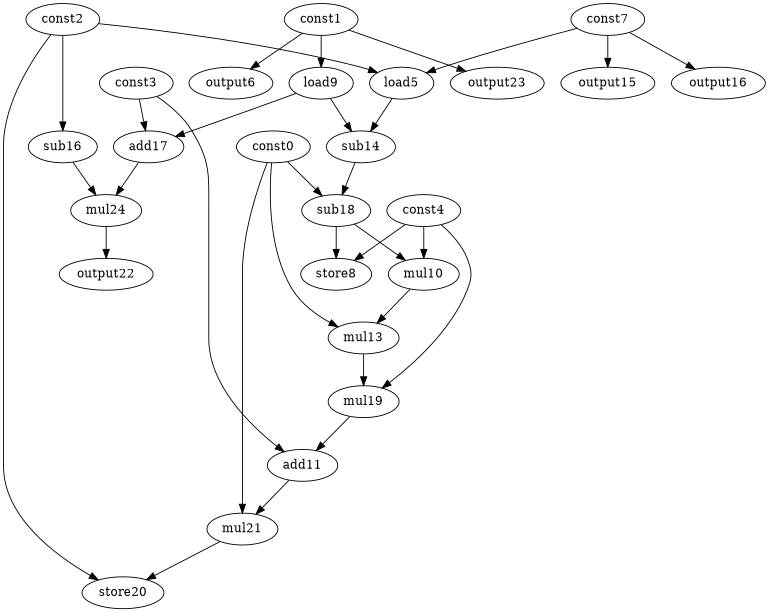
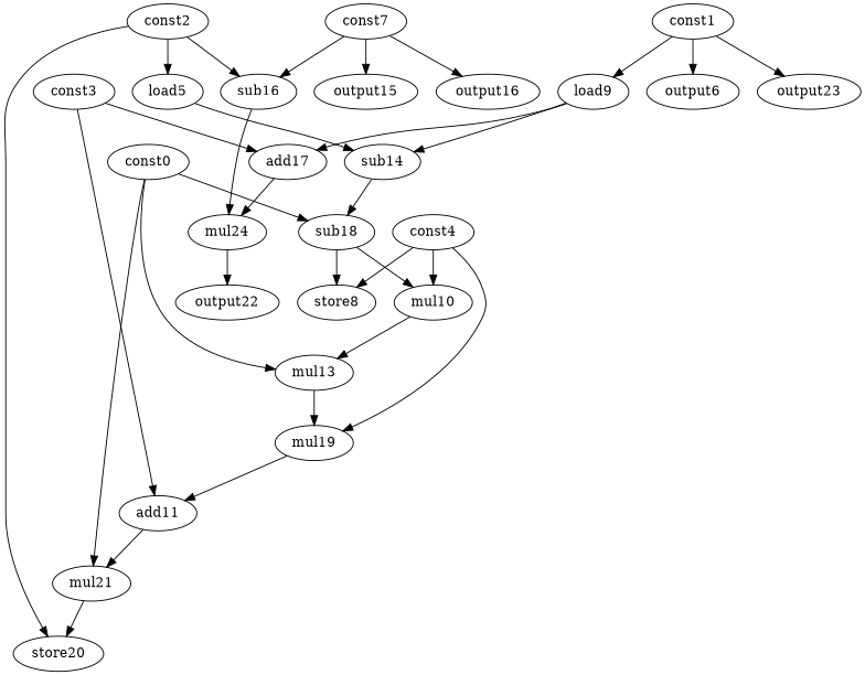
  digraph {
    node [opcode=const]
    edge [operand=0]
    mul13 [opcode=mul]
    const0
    sub18 [opcode=sub]
    mul21 [opcode=mul]
    mul19 [opcode=mul]
    store8 [opcode=store]
    mul10 [opcode=mul]
    store20 [opcode=store]
    output6 [opcode=output]
    const1
    load9 [opcode=load]
    output23 [opcode=output]
    add17 [opcode=add]
    sub14 [opcode=sub]
    load5 [opcode=load]
    const2
    sub16 [opcode=sub]
    mul24 [opcode=mul]
    add11 [opcode=add]
    const3
    const4
    const7
    n23 [label=output16 opcode=output]
    output15 [opcode=output]
    output22 [opcode=output]
    mul13 -> mul19 [operand=1]
    const0 -> mul13
    const0 -> sub18
    const0 -> mul21
    sub18 -> store8
    sub18 -> mul10
    mul21 -> store20 [operand=1]
    mul19 -> add11
    mul10 -> mul13 [operand=1]
    const1 -> output6
    const1 -> load9
    const1 -> output23
    load9 -> add17
    load9 -> sub14
    add17 -> mul24 [operand=1]
    sub14 -> sub18 [operand=1]
    load5 -> sub14 [operand=1]
    const2 -> store20
    const2 -> load5
    const2 -> sub16
    sub16 -> mul24
    mul24 -> output22
    add11 -> mul21 [operand=1]
    const3 -> add17 [operand=1]
    const3 -> add11 [operand=1]
    const4 -> mul19
    const4 -> store8 [operand=1]
    const4 -> mul10 [operand=1]
-   const7 -> load5 [operand=1]
+   const7 -> sub16 [operand=1]
    const7 -> n23
    const7 -> output15
  }
